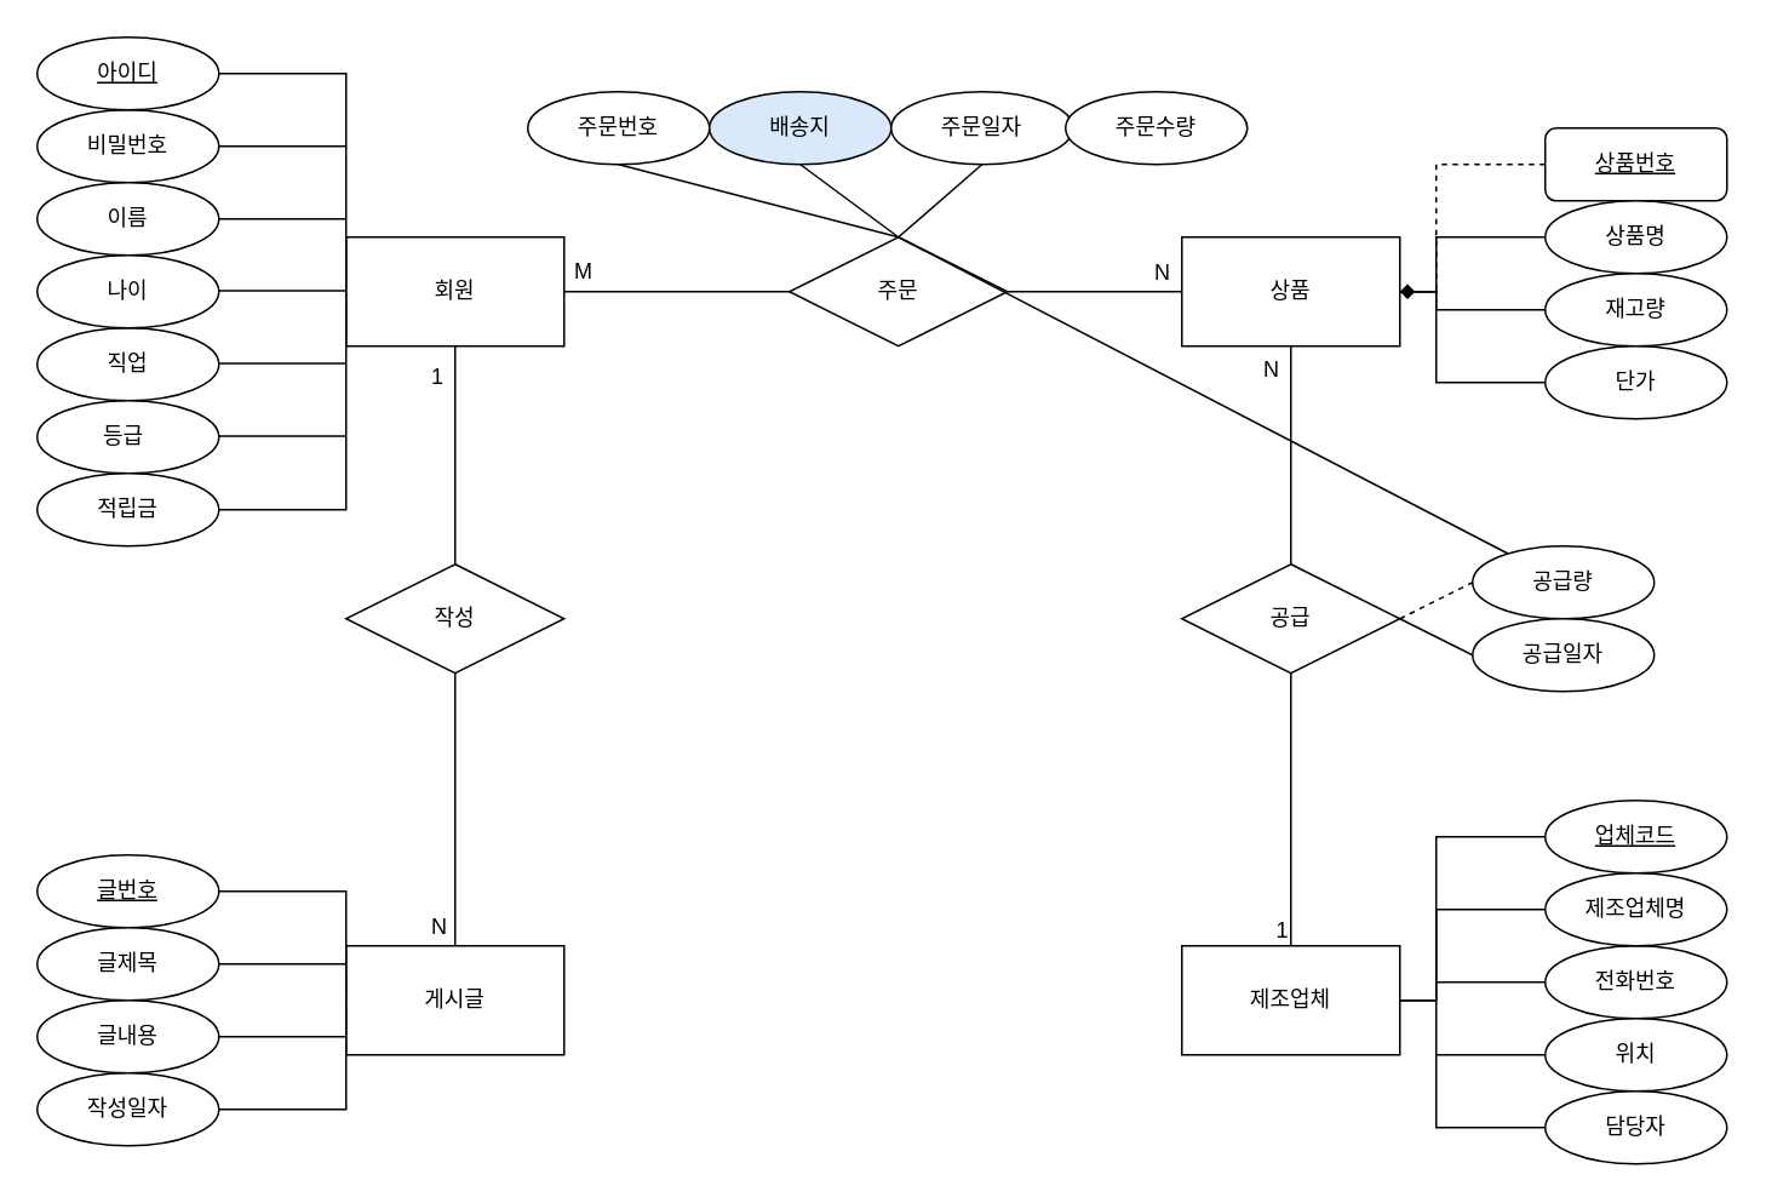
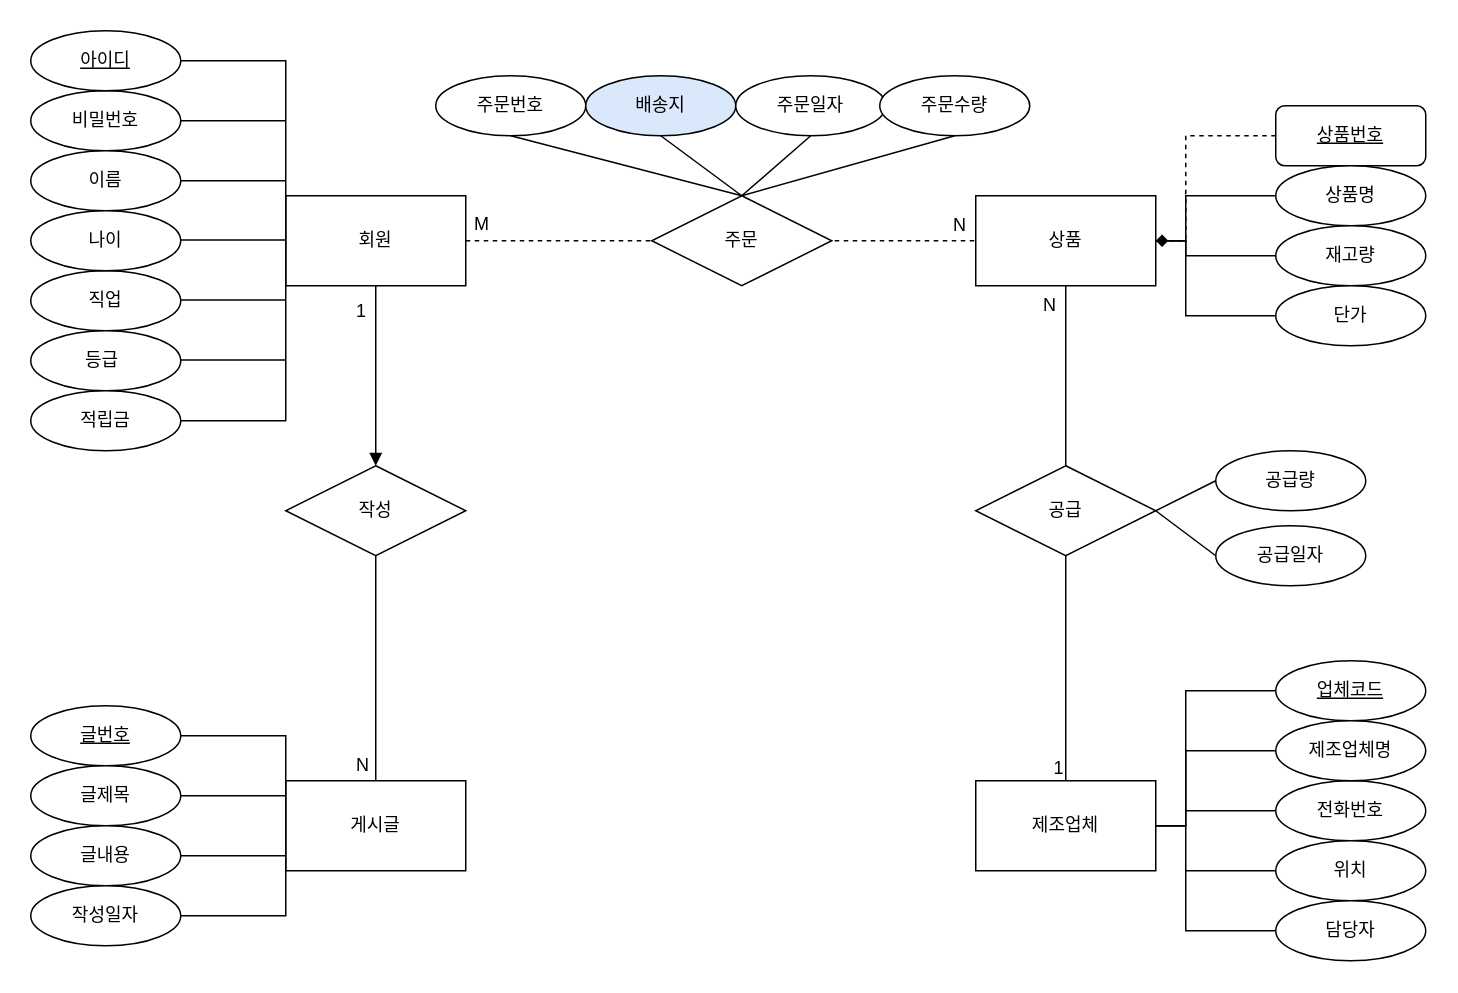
  <mxCell id="0" />
  <mxCell id="1" parent="0" />
  <mxCell id="2" value="제조업체" style="rounded=0;whiteSpace=wrap;html=1;" vertex="1" parent="1"><mxGeometry x="650" y="520" width="120" height="60" as="geometry" /></mxCell>
  <mxCell id="3" value="업체코드" style="ellipse;whiteSpace=wrap;html=1;align=center;fontStyle=4;" vertex="1" parent="1"><mxGeometry x="850" y="440" width="100" height="40" as="geometry" /></mxCell>
  <mxCell id="4" value="전화번호" style="ellipse;whiteSpace=wrap;html=1;align=center;" vertex="1" parent="1"><mxGeometry x="850" y="520" width="100" height="40" as="geometry" /></mxCell>
  <mxCell id="5" value="위치" style="ellipse;whiteSpace=wrap;html=1;align=center;" vertex="1" parent="1"><mxGeometry x="850" y="560" width="100" height="40" as="geometry" /></mxCell>
  <mxCell id="6" value="담당자" style="ellipse;whiteSpace=wrap;html=1;align=center;" vertex="1" parent="1"><mxGeometry x="850" y="600" width="100" height="40" as="geometry" /></mxCell>
  <mxCell id="7" value="" style="endArrow=none;html=1;rounded=0;entryX=1;entryY=0.5;entryDx=0;entryDy=0;exitX=0;exitY=0.5;exitDx=0;exitDy=0;" edge="1" parent="1" source="3" target="2"><mxGeometry relative="1" as="geometry"><mxPoint x="520" y="560" as="sourcePoint" /><mxPoint x="680" y="560" as="targetPoint" /><Array as="points"><mxPoint x="790" y="460" /><mxPoint x="790" y="550" /></Array></mxGeometry></mxCell>
  <mxCell id="8" value="" style="endArrow=none;html=1;rounded=0;entryX=1;entryY=0.5;entryDx=0;entryDy=0;exitX=0;exitY=0.5;exitDx=0;exitDy=0;" edge="1" parent="1" target="2"><mxGeometry relative="1" as="geometry"><mxPoint x="850" y="500" as="sourcePoint" /><mxPoint x="770" y="530" as="targetPoint" /><Array as="points"><mxPoint x="790" y="500" /><mxPoint x="790" y="550" /></Array></mxGeometry></mxCell>
  <mxCell id="9" value="" style="endArrow=none;html=1;rounded=0;entryX=1;entryY=0.5;entryDx=0;entryDy=0;exitX=0;exitY=0.5;exitDx=0;exitDy=0;" edge="1" parent="1" source="5" target="2"><mxGeometry relative="1" as="geometry"><mxPoint x="860" y="550" as="sourcePoint" /><mxPoint x="780" y="580" as="targetPoint" /><Array as="points"><mxPoint x="840" y="580" /><mxPoint x="790" y="580" /><mxPoint x="790" y="550" /></Array></mxGeometry></mxCell>
  <mxCell id="10" value="게시글" style="rounded=0;whiteSpace=wrap;html=1;" vertex="1" parent="1"><mxGeometry x="190" y="520" width="120" height="60" as="geometry" /></mxCell>
  <mxCell id="11" value="글번호" style="ellipse;whiteSpace=wrap;html=1;align=center;fontStyle=4;" vertex="1" parent="1"><mxGeometry x="20" y="470" width="100" height="40" as="geometry" /></mxCell>
  <mxCell id="12" value="글제목" style="ellipse;whiteSpace=wrap;html=1;align=center;" vertex="1" parent="1"><mxGeometry x="20" y="510" width="100" height="40" as="geometry" /></mxCell>
  <mxCell id="13" value="글내용" style="ellipse;whiteSpace=wrap;html=1;align=center;" vertex="1" parent="1"><mxGeometry x="20" y="550" width="100" height="40" as="geometry" /></mxCell>
  <mxCell id="14" value="작성일자" style="ellipse;whiteSpace=wrap;html=1;align=center;" vertex="1" parent="1"><mxGeometry x="20" y="590" width="100" height="40" as="geometry" /></mxCell>
  <mxCell id="15" value="" style="endArrow=none;html=1;rounded=0;entryX=0;entryY=0.5;entryDx=0;entryDy=0;" edge="1" parent="1" target="10"><mxGeometry relative="1" as="geometry"><mxPoint x="120" y="490" as="sourcePoint" /><mxPoint x="280" y="490" as="targetPoint" /><Array as="points"><mxPoint x="190" y="490" /></Array></mxGeometry></mxCell>
  <mxCell id="16" value="" style="line;strokeWidth=1;rotatable=0;dashed=0;labelPosition=right;align=left;verticalAlign=middle;spacingTop=0;spacingLeft=6;points=[];portConstraint=eastwest;" vertex="1" parent="1"><mxGeometry x="120" y="525" width="70" height="10" as="geometry" /></mxCell>
  <mxCell id="17" value="" style="endArrow=none;html=1;rounded=0;exitX=1;exitY=0.5;exitDx=0;exitDy=0;" edge="1" parent="1" source="13"><mxGeometry relative="1" as="geometry"><mxPoint x="500" y="430" as="sourcePoint" /><mxPoint x="190" y="570" as="targetPoint" /></mxGeometry></mxCell>
  <mxCell id="18" value="" style="endArrow=none;html=1;rounded=0;entryX=0;entryY=0.5;entryDx=0;entryDy=0;" edge="1" parent="1" target="10"><mxGeometry relative="1" as="geometry"><mxPoint x="120" y="610" as="sourcePoint" /><mxPoint x="190" y="670" as="targetPoint" /><Array as="points"><mxPoint x="190" y="610" /></Array></mxGeometry></mxCell>
  <mxCell id="19" value="제조업체명" style="ellipse;whiteSpace=wrap;html=1;align=center;" vertex="1" parent="1"><mxGeometry x="850" y="480" width="100" height="40" as="geometry" /></mxCell>
  <mxCell id="20" value="" style="endArrow=none;html=1;rounded=0;exitX=0;exitY=0.5;exitDx=0;exitDy=0;" edge="1" parent="1" source="6"><mxGeometry relative="1" as="geometry"><mxPoint x="860" y="470" as="sourcePoint" /><mxPoint x="790" y="580" as="targetPoint" /><Array as="points"><mxPoint x="790" y="620" /><mxPoint x="790" y="610" /><mxPoint x="790" y="580" /></Array></mxGeometry></mxCell>
  <mxCell id="21" value="" style="endArrow=none;html=1;rounded=0;" edge="1" parent="1"><mxGeometry relative="1" as="geometry"><mxPoint x="790" y="540" as="sourcePoint" /><mxPoint x="850" y="540" as="targetPoint" /></mxGeometry></mxCell>
  <mxCell id="22" value="공급" style="shape=rhombus;perimeter=rhombusPerimeter;whiteSpace=wrap;html=1;align=center;container=0;" vertex="1" parent="1"><mxGeometry x="650" y="310" width="120" height="60" as="geometry" /></mxCell>
  <mxCell id="23" value="" style="endArrow=none;html=1;rounded=0;entryX=0.5;entryY=1;entryDx=0;entryDy=0;exitX=0.5;exitY=0;exitDx=0;exitDy=0;" edge="1" parent="1" source="22" target="30"><mxGeometry relative="1" as="geometry"><mxPoint x="680" y="250" as="sourcePoint" /><mxPoint x="650" y="340" as="targetPoint" /></mxGeometry></mxCell>
  <mxCell id="24" value="N" style="resizable=0;html=1;whiteSpace=wrap;align=right;verticalAlign=bottom;" connectable="0" vertex="1" parent="23"><mxGeometry x="1" relative="1" as="geometry"><mxPoint x="-5" y="21" as="offset" /></mxGeometry></mxCell>
  <mxCell id="25" value="" style="endArrow=none;html=1;rounded=0;entryX=0.5;entryY=0;entryDx=0;entryDy=0;exitX=0.5;exitY=1;exitDx=0;exitDy=0;" edge="1" parent="1" source="22" target="2"><mxGeometry relative="1" as="geometry"><mxPoint x="710" y="400" as="sourcePoint" /><mxPoint x="710" y="440" as="targetPoint" /></mxGeometry></mxCell>
  <mxCell id="26" value="1" style="resizable=0;html=1;whiteSpace=wrap;align=right;verticalAlign=bottom;" connectable="0" vertex="1" parent="25"><mxGeometry x="1" relative="1" as="geometry" /></mxCell>
- <mxCell id="27" value="" style="endArrow=none;html=1;rounded=0;entryX=0;entryY=0.5;entryDx=0;entryDy=0;exitX=1;exitY=0.5;exitDx=0;exitDy=0;dashed=1;" edge="1" parent="1" source="22" target="57"><mxGeometry relative="1" as="geometry"><mxPoint x="480" y="260" as="sourcePoint" /><mxPoint x="640" y="260" as="targetPoint" /></mxGeometry></mxCell>
+ <mxCell id="27" value="" style="endArrow=none;html=1;rounded=0;entryX=0;entryY=0.5;entryDx=0;entryDy=0;exitX=1;exitY=0.5;exitDx=0;exitDy=0;" edge="1" parent="1" source="22" target="57"><mxGeometry relative="1" as="geometry"><mxPoint x="480" y="260" as="sourcePoint" /><mxPoint x="640" y="260" as="targetPoint" /></mxGeometry></mxCell>
  <mxCell id="28" value="" style="endArrow=none;html=1;rounded=0;entryX=0;entryY=0.5;entryDx=0;entryDy=0;exitX=1;exitY=0.5;exitDx=0;exitDy=0;" edge="1" parent="1" source="22" target="58"><mxGeometry relative="1" as="geometry"><mxPoint x="770" y="310" as="sourcePoint" /><mxPoint x="810" y="300" as="targetPoint" /></mxGeometry></mxCell>
  <mxCell id="29" value="회원" style="rounded=0;whiteSpace=wrap;html=1;" vertex="1" parent="1"><mxGeometry x="190" y="130" width="120" height="60" as="geometry" /></mxCell>
  <mxCell id="30" value="상품" style="rounded=0;whiteSpace=wrap;html=1;" vertex="1" parent="1"><mxGeometry x="650" y="130" width="120" height="60" as="geometry" /></mxCell>
  <mxCell id="31" value="비밀번호" style="ellipse;whiteSpace=wrap;html=1;align=center;" vertex="1" parent="1"><mxGeometry x="20" y="60" width="100" height="40" as="geometry" /></mxCell>
  <mxCell id="32" value="아이디" style="ellipse;whiteSpace=wrap;html=1;align=center;fontStyle=4;" vertex="1" parent="1"><mxGeometry x="20" y="20" width="100" height="40" as="geometry" /></mxCell>
  <mxCell id="33" value="이름" style="ellipse;whiteSpace=wrap;html=1;align=center;" vertex="1" parent="1"><mxGeometry x="20" y="100" width="100" height="40" as="geometry" /></mxCell>
  <mxCell id="34" value="직업" style="ellipse;whiteSpace=wrap;html=1;align=center;" vertex="1" parent="1"><mxGeometry x="20" y="180" width="100" height="40" as="geometry" /></mxCell>
  <mxCell id="35" value="나이" style="ellipse;whiteSpace=wrap;html=1;align=center;" vertex="1" parent="1"><mxGeometry x="20" y="140" width="100" height="40" as="geometry" /></mxCell>
  <mxCell id="36" value="등급&lt;span style=&quot;white-space: pre;&quot;&gt;&#09;&lt;/span&gt;" style="ellipse;whiteSpace=wrap;html=1;align=center;" vertex="1" parent="1"><mxGeometry x="20" y="220" width="100" height="40" as="geometry" /></mxCell>
  <mxCell id="37" value="적립금" style="ellipse;whiteSpace=wrap;html=1;align=center;" vertex="1" parent="1"><mxGeometry x="20" y="260" width="100" height="40" as="geometry" /></mxCell>
  <mxCell id="38" value="상품번호" style="whiteSpace=wrap;html=1;align=center;fontStyle=4;rounded=1;" vertex="1" parent="1"><mxGeometry x="850" y="70" width="100" height="40" as="geometry" /></mxCell>
  <mxCell id="39" value="상품명" style="ellipse;whiteSpace=wrap;html=1;align=center;" vertex="1" parent="1"><mxGeometry x="850" y="110" width="100" height="40" as="geometry" /></mxCell>
  <mxCell id="40" value="재고량" style="ellipse;whiteSpace=wrap;html=1;align=center;" vertex="1" parent="1"><mxGeometry x="850" y="150" width="100" height="40" as="geometry" /></mxCell>
  <mxCell id="41" value="단가" style="ellipse;whiteSpace=wrap;html=1;align=center;" vertex="1" parent="1"><mxGeometry x="850" y="190" width="100" height="40" as="geometry" /></mxCell>
  <mxCell id="42" value="" style="endArrow=none;html=1;rounded=0;entryX=1;entryY=0.5;entryDx=0;entryDy=0;exitX=0;exitY=0.5;exitDx=0;exitDy=0;dashed=1;" edge="1" parent="1" source="38" target="30"><mxGeometry relative="1" as="geometry"><mxPoint x="520" y="150" as="sourcePoint" /><mxPoint x="680" y="150" as="targetPoint" /><Array as="points"><mxPoint x="790" y="90" /><mxPoint x="790" y="160" /></Array></mxGeometry></mxCell>
  <mxCell id="43" value="" style="endArrow=none;html=1;rounded=0;entryX=1;entryY=0.5;entryDx=0;entryDy=0;exitX=0;exitY=0.5;exitDx=0;exitDy=0;" edge="1" parent="1" source="39" target="30"><mxGeometry relative="1" as="geometry"><mxPoint x="860" y="100" as="sourcePoint" /><mxPoint x="780" y="170" as="targetPoint" /><Array as="points"><mxPoint x="790" y="130" /><mxPoint x="790" y="160" /></Array></mxGeometry></mxCell>
  <mxCell id="44" value="" style="endArrow=diamond;html=1;rounded=0;entryX=1;entryY=0.5;entryDx=0;entryDy=0;exitX=0;exitY=0.5;exitDx=0;exitDy=0;" edge="1" parent="1" source="40" target="30"><mxGeometry relative="1" as="geometry"><mxPoint x="860" y="140" as="sourcePoint" /><mxPoint x="780" y="170" as="targetPoint" /><Array as="points"><mxPoint x="840" y="170" /><mxPoint x="790" y="170" /><mxPoint x="790" y="160" /></Array></mxGeometry></mxCell>
  <mxCell id="45" value="" style="endArrow=none;html=1;rounded=0;exitX=0;exitY=0.5;exitDx=0;exitDy=0;" edge="1" parent="1" source="41"><mxGeometry relative="1" as="geometry"><mxPoint x="860" y="140" as="sourcePoint" /><mxPoint x="770" y="160" as="targetPoint" /><Array as="points"><mxPoint x="790" y="210" /><mxPoint x="790" y="160" /></Array></mxGeometry></mxCell>
  <mxCell id="46" value="" style="endArrow=none;html=1;rounded=0;exitX=1;exitY=0.5;exitDx=0;exitDy=0;entryX=0;entryY=0.5;entryDx=0;entryDy=0;" edge="1" parent="1" source="32" target="29"><mxGeometry relative="1" as="geometry"><mxPoint x="150" y="50" as="sourcePoint" /><mxPoint x="310" y="50" as="targetPoint" /><Array as="points"><mxPoint x="190" y="40" /></Array></mxGeometry></mxCell>
  <mxCell id="47" value="" style="endArrow=none;html=1;rounded=0;exitX=1;exitY=0.5;exitDx=0;exitDy=0;entryX=0;entryY=0.5;entryDx=0;entryDy=0;" edge="1" parent="1" source="37" target="29"><mxGeometry relative="1" as="geometry"><mxPoint y="90" as="sourcePoint" x="130" /><mxPoint x="200" y="170" as="targetPoint" /><Array as="points"><mxPoint x="190" y="280" /></Array></mxGeometry></mxCell>
  <mxCell id="48" value="" style="endArrow=none;html=1;rounded=0;exitX=1;exitY=0.5;exitDx=0;exitDy=0;" edge="1" parent="1" source="31"><mxGeometry relative="1" as="geometry"><mxPoint x="480" y="240" as="sourcePoint" /><mxPoint x="190" y="80" as="targetPoint" /></mxGeometry></mxCell>
  <mxCell id="49" value="" style="endArrow=none;html=1;rounded=0;exitX=1;exitY=0.5;exitDx=0;exitDy=0;" edge="1" parent="1" source="33"><mxGeometry relative="1" as="geometry"><mxPoint y="119.58" as="sourcePoint" x="130" /><mxPoint x="190" y="120" as="targetPoint" /></mxGeometry></mxCell>
  <mxCell id="50" value="" style="endArrow=none;html=1;rounded=0;exitX=1;exitY=0.5;exitDx=0;exitDy=0;" edge="1" parent="1"><mxGeometry relative="1" as="geometry"><mxPoint x="120" y="159.58" as="sourcePoint" /><mxPoint x="190" y="159.58" as="targetPoint" /></mxGeometry></mxCell>
  <mxCell id="51" value="" style="endArrow=none;html=1;rounded=0;exitX=1;exitY=0.5;exitDx=0;exitDy=0;" edge="1" parent="1"><mxGeometry relative="1" as="geometry"><mxPoint x="120" y="199.58" as="sourcePoint" /><mxPoint x="190" y="199.58" as="targetPoint" /></mxGeometry></mxCell>
  <mxCell id="52" value="" style="endArrow=none;html=1;rounded=0;exitX=1;exitY=0.5;exitDx=0;exitDy=0;" edge="1" parent="1"><mxGeometry relative="1" as="geometry"><mxPoint x="120" y="239.58" as="sourcePoint" /><mxPoint x="190" y="239.58" as="targetPoint" /></mxGeometry></mxCell>
- <mxCell id="53" value="" style="endArrow=none;html=1;rounded=0;exitX=1;exitY=0.5;exitDx=0;exitDy=0;entryX=0;entryY=0.5;entryDx=0;entryDy=0;" edge="1" parent="1" source="29" target="30"><mxGeometry relative="1" as="geometry"><mxPoint x="420" y="240" as="sourcePoint" /><mxPoint x="580" y="240" as="targetPoint" /></mxGeometry></mxCell>
+ <mxCell id="53" value="" style="endArrow=none;html=1;rounded=0;exitX=1;exitY=0.5;exitDx=0;exitDy=0;entryX=0;entryY=0.5;entryDx=0;entryDy=0;dashed=1;" edge="1" parent="1" source="29" target="30"><mxGeometry relative="1" as="geometry"><mxPoint x="420" y="240" as="sourcePoint" /><mxPoint x="580" y="240" as="targetPoint" /></mxGeometry></mxCell>
  <mxCell id="54" value="M" style="resizable=0;html=1;whiteSpace=wrap;align=left;verticalAlign=bottom;" connectable="0" vertex="1" parent="53"><mxGeometry x="-1" relative="1" as="geometry"><mxPoint x="4" y="-3" as="offset" /></mxGeometry></mxCell>
  <mxCell id="55" value="N" style="resizable=0;html=1;whiteSpace=wrap;align=right;verticalAlign=bottom;" connectable="0" vertex="1" parent="53"><mxGeometry x="1" relative="1" as="geometry"><mxPoint x="-5" y="-2" as="offset" /></mxGeometry></mxCell>
  <mxCell id="56" value="주문" style="shape=rhombus;perimeter=rhombusPerimeter;whiteSpace=wrap;html=1;align=center;container=0;" vertex="1" parent="1"><mxGeometry x="434" y="130" width="120" height="60" as="geometry" /></mxCell>
  <mxCell id="57" value="공급량" style="ellipse;whiteSpace=wrap;html=1;align=center;" vertex="1" parent="1"><mxGeometry x="810" y="300" width="100" height="40" as="geometry" /></mxCell>
- <mxCell id="58" value="공급일자" style="ellipse;whiteSpace=wrap;html=1;align=center;" vertex="1" parent="1"><mxGeometry x="810" y="340" width="100" height="40" as="geometry" /></mxCell>
+ <mxCell id="58" value="공급일자" style="ellipse;whiteSpace=wrap;html=1;align=center;" vertex="1" parent="1"><mxGeometry x="810" y="350" width="100" height="40" as="geometry" /></mxCell>
  <mxCell id="59" value="주문번호" style="ellipse;whiteSpace=wrap;html=1;align=center;" vertex="1" parent="1"><mxGeometry x="290" y="50" width="100" height="40" as="geometry" /></mxCell>
  <mxCell id="60" value="배송지" style="ellipse;whiteSpace=wrap;html=1;align=center;fillColor=#dae8fc;" vertex="1" parent="1"><mxGeometry x="390" y="50" width="100" height="40" as="geometry" /></mxCell>
  <mxCell id="61" value="주문일자" style="ellipse;whiteSpace=wrap;html=1;align=center;" vertex="1" parent="1"><mxGeometry x="490" y="50" width="100" height="40" as="geometry" /></mxCell>
  <mxCell id="62" value="주문수량" style="ellipse;whiteSpace=wrap;html=1;align=center;" vertex="1" parent="1"><mxGeometry x="586" y="50" width="100" height="40" as="geometry" /></mxCell>
  <mxCell id="63" value="" style="endArrow=none;html=1;rounded=0;entryX=0.5;entryY=1;entryDx=0;entryDy=0;exitX=0.5;exitY=0;exitDx=0;exitDy=0;" edge="1" parent="1" source="56" target="59"><mxGeometry relative="1" as="geometry"><mxPoint y="260" as="sourcePoint" x="130" /><mxPoint x="290" y="260" as="targetPoint" /></mxGeometry></mxCell>
  <mxCell id="64" value="" style="endArrow=none;html=1;rounded=0;entryX=0.5;entryY=1;entryDx=0;entryDy=0;exitX=0.5;exitY=0;exitDx=0;exitDy=0;" edge="1" parent="1" source="56" target="60"><mxGeometry relative="1" as="geometry"><mxPoint x="504" y="140" as="sourcePoint" /><mxPoint x="350" y="100" as="targetPoint" /></mxGeometry></mxCell>
  <mxCell id="65" value="" style="endArrow=none;html=1;rounded=0;entryX=0.5;entryY=1;entryDx=0;entryDy=0;exitX=0.5;exitY=0;exitDx=0;exitDy=0;" edge="1" parent="1" source="56" target="61"><mxGeometry relative="1" as="geometry"><mxPoint x="504" y="140" as="sourcePoint" /><mxPoint x="450" y="100" as="targetPoint" /></mxGeometry></mxCell>
- <mxCell id="66" value="" style="endArrow=none;html=1;rounded=0;exitX=0.5;exitY=0;exitDx=0;exitDy=0;" edge="1" parent="1" source="56" target="57"><mxGeometry relative="1" as="geometry"><mxPoint x="490" y="130" as="sourcePoint" /><mxPoint x="550" y="100" as="targetPoint" /></mxGeometry></mxCell>
- <mxCell id="67" value="" style="endArrow=none;html=1;rounded=0;exitX=0.5;exitY=1;exitDx=0;exitDy=0;entryX=0.5;entryY=0;entryDx=0;entryDy=0;" edge="1" parent="1" source="29" target="71"><mxGeometry relative="1" as="geometry"><mxPoint x="180" y="380" as="sourcePoint" /><mxPoint x="230" y="270" as="targetPoint" /></mxGeometry></mxCell>
+ <mxCell id="66" value="" style="endArrow=none;html=1;rounded=0;entryX=0.5;entryY=1;entryDx=0;entryDy=0;exitX=0.5;exitY=0;exitDx=0;exitDy=0;" edge="1" parent="1" source="56" target="62"><mxGeometry relative="1" as="geometry"><mxPoint x="490" y="130" as="sourcePoint" /><mxPoint x="550" y="100" as="targetPoint" /></mxGeometry></mxCell>
+ <mxCell id="67" value="" style="endArrow=block;html=1;rounded=0;exitX=0.5;exitY=1;exitDx=0;exitDy=0;entryX=0.5;entryY=0;entryDx=0;entryDy=0;" edge="1" parent="1" source="29" target="71"><mxGeometry relative="1" as="geometry"><mxPoint x="180" y="380" as="sourcePoint" /><mxPoint x="230" y="270" as="targetPoint" /></mxGeometry></mxCell>
  <mxCell id="68" value="1" style="resizable=0;html=1;whiteSpace=wrap;align=right;verticalAlign=bottom;" connectable="0" vertex="1" parent="67"><mxGeometry x="1" relative="1" as="geometry"><mxPoint x="-5" y="-95" as="offset" /></mxGeometry></mxCell>
  <mxCell id="69" value="" style="endArrow=none;html=1;rounded=0;entryX=0.5;entryY=0;entryDx=0;entryDy=0;exitX=0.5;exitY=1;exitDx=0;exitDy=0;" edge="1" parent="1" source="71" target="10"><mxGeometry relative="1" as="geometry"><mxPoint x="250" y="380" as="sourcePoint" /><mxPoint x="340" y="380" as="targetPoint" /></mxGeometry></mxCell>
  <mxCell id="70" value="N" style="resizable=0;html=1;whiteSpace=wrap;align=right;verticalAlign=bottom;" connectable="0" vertex="1" parent="69"><mxGeometry x="1" relative="1" as="geometry"><mxPoint x="-3" y="-2" as="offset" /></mxGeometry></mxCell>
  <mxCell id="71" value="작성" style="shape=rhombus;perimeter=rhombusPerimeter;whiteSpace=wrap;html=1;align=center;" vertex="1" parent="1"><mxGeometry x="190" y="310" width="120" height="60" as="geometry" /></mxCell>
